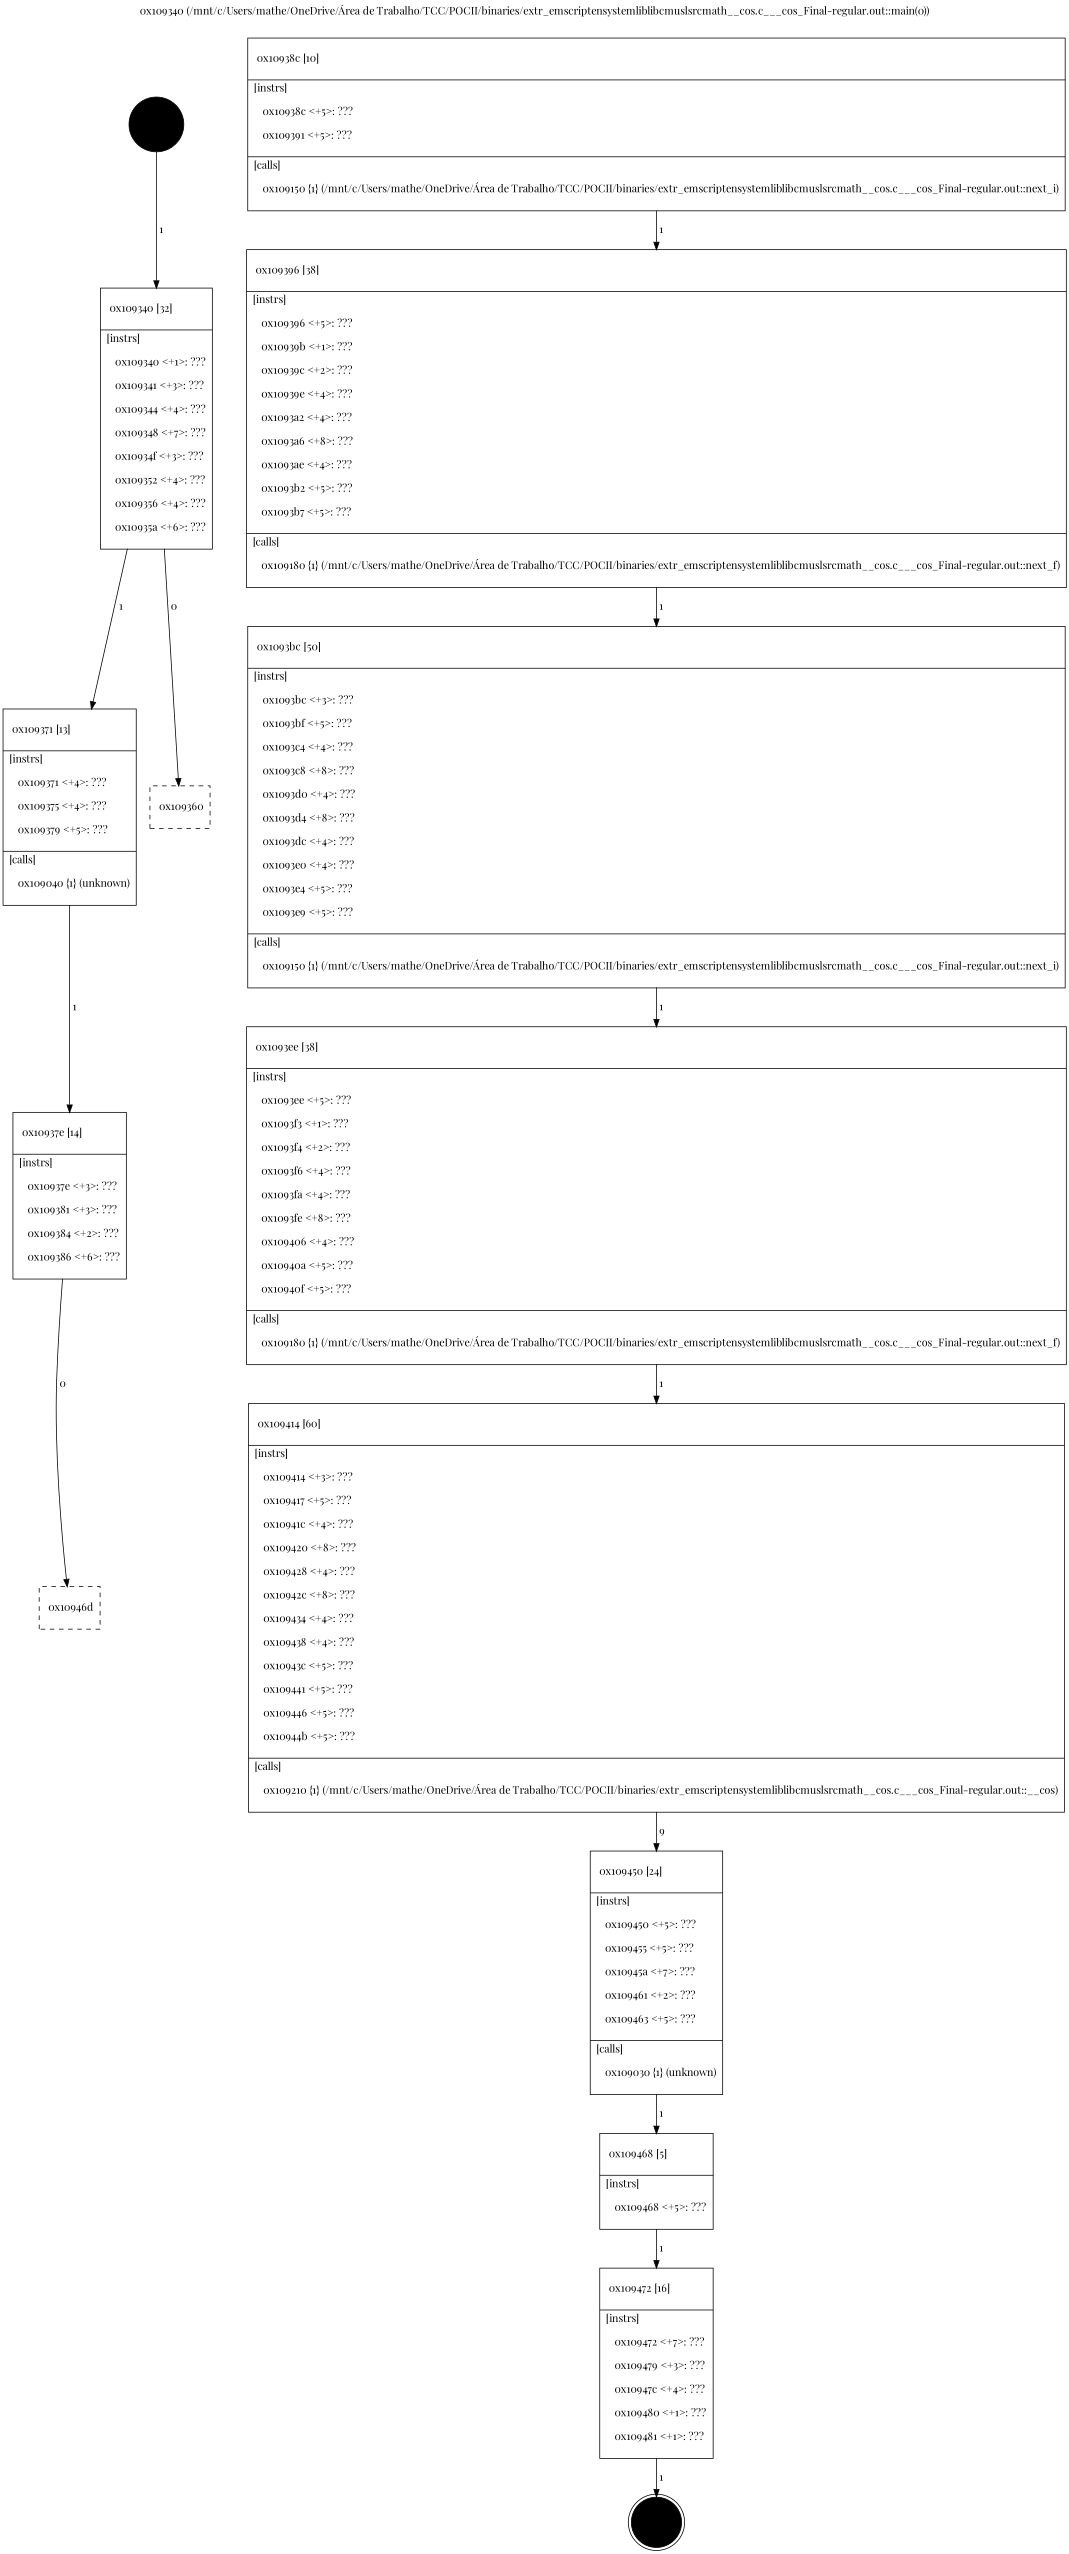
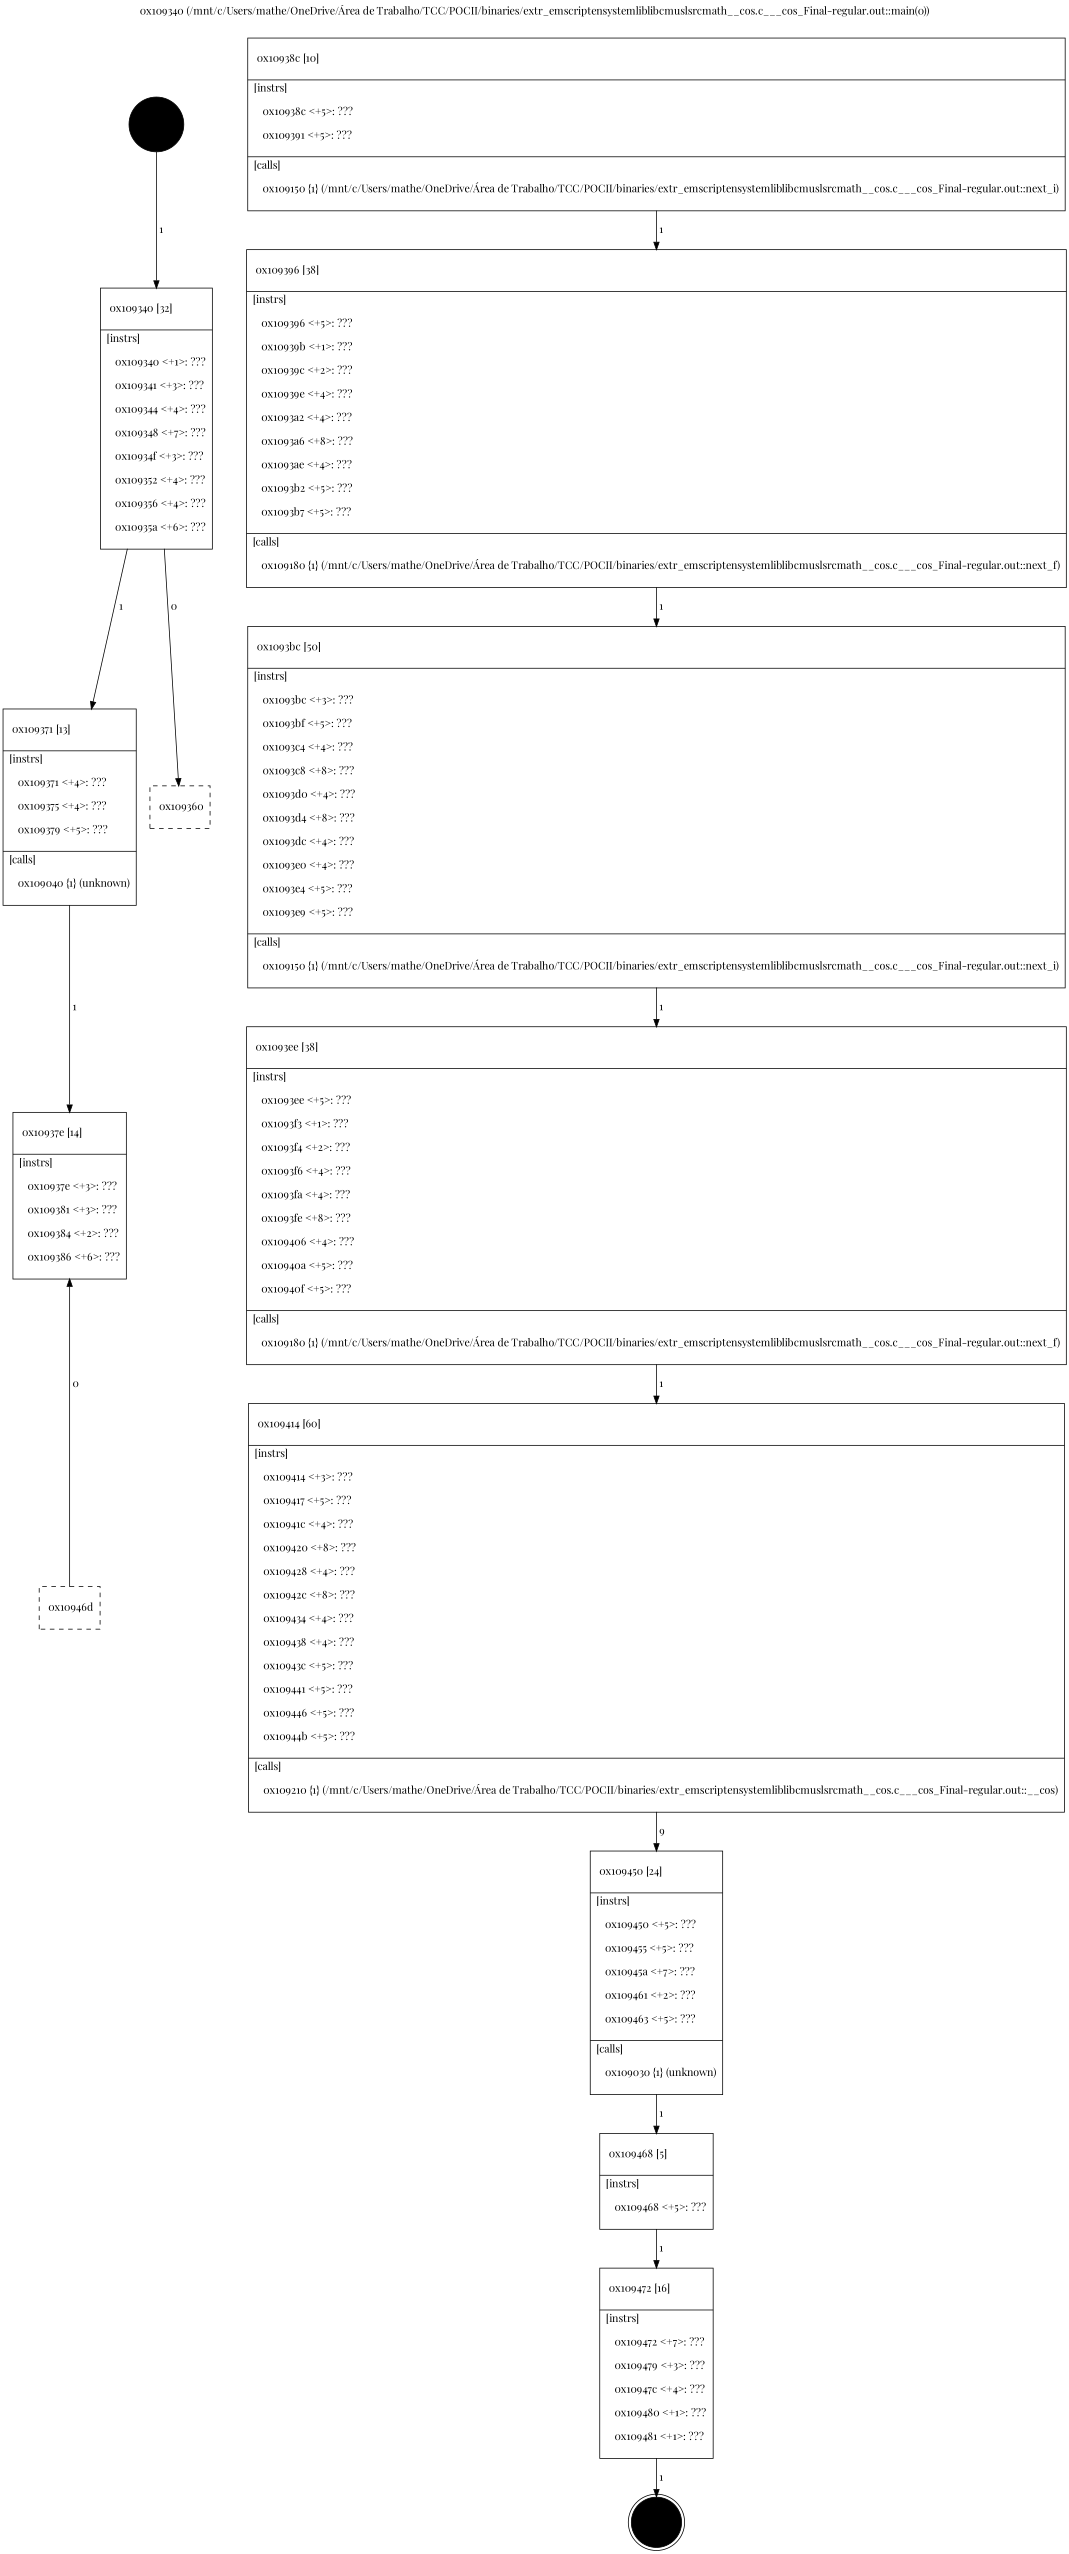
  digraph {
    fontname="Playfair Display"
    label="0x109340 (/mnt/c/Users/mathe/OneDrive/Área de Trabalho/TCC/POCII/binaries/extr_emscriptensystemliblibcmuslsrcmath__cos.c___cos_Final-regular.out::main(0))"
    labelloc=t
    node [fontname="Playfair Display" shape=record]
    edge [fontname="Playfair Display"]
    Entry [fillcolor=black height=0.3 shape=circle style=filled width=0.3]
    n2 [label="{\n     0x109340 [32]\l\n     | [instrs]\l\n     &nbsp;&nbsp;0x109340 \<+1\>: ???\l\n     &nbsp;&nbsp;0x109341 \<+3\>: ???\l\n     &nbsp;&nbsp;0x109344 \<+4\>: ???\l\n     &nbsp;&nbsp;0x109348 \<+7\>: ???\l\n     &nbsp;&nbsp;0x10934f \<+3\>: ???\l\n     &nbsp;&nbsp;0x109352 \<+4\>: ???\l\n     &nbsp;&nbsp;0x109356 \<+4\>: ???\l\n     &nbsp;&nbsp;0x10935a \<+6\>: ???\l\n  }"]
    n3 [label="{\n     0x109371 [13]\l\n     | [instrs]\l\n     &nbsp;&nbsp;0x109371 \<+4\>: ???\l\n     &nbsp;&nbsp;0x109375 \<+4\>: ???\l\n     &nbsp;&nbsp;0x109379 \<+5\>: ???\l\n     | [calls]\l\n     &nbsp;&nbsp;0x109040 \{1\} (unknown)\l\n  }"]
    n4 [label="{\n     0x109360\l\n  }" style=dashed]
    n5 [label="{\n     0x10937e [14]\l\n     | [instrs]\l\n     &nbsp;&nbsp;0x10937e \<+3\>: ???\l\n     &nbsp;&nbsp;0x109381 \<+3\>: ???\l\n     &nbsp;&nbsp;0x109384 \<+2\>: ???\l\n     &nbsp;&nbsp;0x109386 \<+6\>: ???\l\n  }"]
    n6 [label="{\n     0x10946d\l\n  }" style=dashed]
    n7 [label="{\n     0x10938c [10]\l\n     | [instrs]\l\n     &nbsp;&nbsp;0x10938c \<+5\>: ???\l\n     &nbsp;&nbsp;0x109391 \<+5\>: ???\l\n     | [calls]\l\n     &nbsp;&nbsp;0x109150 \{1\} (/mnt/c/Users/mathe/OneDrive/Área de Trabalho/TCC/POCII/binaries/extr_emscriptensystemliblibcmuslsrcmath__cos.c___cos_Final-regular.out::next_i)\l\n  }"]
    n8 [label="{\n     0x109396 [38]\l\n     | [instrs]\l\n     &nbsp;&nbsp;0x109396 \<+5\>: ???\l\n     &nbsp;&nbsp;0x10939b \<+1\>: ???\l\n     &nbsp;&nbsp;0x10939c \<+2\>: ???\l\n     &nbsp;&nbsp;0x10939e \<+4\>: ???\l\n     &nbsp;&nbsp;0x1093a2 \<+4\>: ???\l\n     &nbsp;&nbsp;0x1093a6 \<+8\>: ???\l\n     &nbsp;&nbsp;0x1093ae \<+4\>: ???\l\n     &nbsp;&nbsp;0x1093b2 \<+5\>: ???\l\n     &nbsp;&nbsp;0x1093b7 \<+5\>: ???\l\n     | [calls]\l\n     &nbsp;&nbsp;0x109180 \{1\} (/mnt/c/Users/mathe/OneDrive/Área de Trabalho/TCC/POCII/binaries/extr_emscriptensystemliblibcmuslsrcmath__cos.c___cos_Final-regular.out::next_f)\l\n  }"]
    n9 [label="{\n     0x1093bc [50]\l\n     | [instrs]\l\n     &nbsp;&nbsp;0x1093bc \<+3\>: ???\l\n     &nbsp;&nbsp;0x1093bf \<+5\>: ???\l\n     &nbsp;&nbsp;0x1093c4 \<+4\>: ???\l\n     &nbsp;&nbsp;0x1093c8 \<+8\>: ???\l\n     &nbsp;&nbsp;0x1093d0 \<+4\>: ???\l\n     &nbsp;&nbsp;0x1093d4 \<+8\>: ???\l\n     &nbsp;&nbsp;0x1093dc \<+4\>: ???\l\n     &nbsp;&nbsp;0x1093e0 \<+4\>: ???\l\n     &nbsp;&nbsp;0x1093e4 \<+5\>: ???\l\n     &nbsp;&nbsp;0x1093e9 \<+5\>: ???\l\n     | [calls]\l\n     &nbsp;&nbsp;0x109150 \{1\} (/mnt/c/Users/mathe/OneDrive/Área de Trabalho/TCC/POCII/binaries/extr_emscriptensystemliblibcmuslsrcmath__cos.c___cos_Final-regular.out::next_i)\l\n  }"]
    Exit [fillcolor=black height=0.3 peripheries=2 shape=circle style=filled width=0.3]
    n11 [label="{\n     0x1093ee [38]\l\n     | [instrs]\l\n     &nbsp;&nbsp;0x1093ee \<+5\>: ???\l\n     &nbsp;&nbsp;0x1093f3 \<+1\>: ???\l\n     &nbsp;&nbsp;0x1093f4 \<+2\>: ???\l\n     &nbsp;&nbsp;0x1093f6 \<+4\>: ???\l\n     &nbsp;&nbsp;0x1093fa \<+4\>: ???\l\n     &nbsp;&nbsp;0x1093fe \<+8\>: ???\l\n     &nbsp;&nbsp;0x109406 \<+4\>: ???\l\n     &nbsp;&nbsp;0x10940a \<+5\>: ???\l\n     &nbsp;&nbsp;0x10940f \<+5\>: ???\l\n     | [calls]\l\n     &nbsp;&nbsp;0x109180 \{1\} (/mnt/c/Users/mathe/OneDrive/Área de Trabalho/TCC/POCII/binaries/extr_emscriptensystemliblibcmuslsrcmath__cos.c___cos_Final-regular.out::next_f)\l\n  }"]
    n12 [label="{\n     0x109414 [60]\l\n     | [instrs]\l\n     &nbsp;&nbsp;0x109414 \<+3\>: ???\l\n     &nbsp;&nbsp;0x109417 \<+5\>: ???\l\n     &nbsp;&nbsp;0x10941c \<+4\>: ???\l\n     &nbsp;&nbsp;0x109420 \<+8\>: ???\l\n     &nbsp;&nbsp;0x109428 \<+4\>: ???\l\n     &nbsp;&nbsp;0x10942c \<+8\>: ???\l\n     &nbsp;&nbsp;0x109434 \<+4\>: ???\l\n     &nbsp;&nbsp;0x109438 \<+4\>: ???\l\n     &nbsp;&nbsp;0x10943c \<+5\>: ???\l\n     &nbsp;&nbsp;0x109441 \<+5\>: ???\l\n     &nbsp;&nbsp;0x109446 \<+5\>: ???\l\n     &nbsp;&nbsp;0x10944b \<+5\>: ???\l\n     | [calls]\l\n     &nbsp;&nbsp;0x109210 \{1\} (/mnt/c/Users/mathe/OneDrive/Área de Trabalho/TCC/POCII/binaries/extr_emscriptensystemliblibcmuslsrcmath__cos.c___cos_Final-regular.out::__cos)\l\n  }"]
    n13 [label="{\n     0x109450 [24]\l\n     | [instrs]\l\n     &nbsp;&nbsp;0x109450 \<+5\>: ???\l\n     &nbsp;&nbsp;0x109455 \<+5\>: ???\l\n     &nbsp;&nbsp;0x10945a \<+7\>: ???\l\n     &nbsp;&nbsp;0x109461 \<+2\>: ???\l\n     &nbsp;&nbsp;0x109463 \<+5\>: ???\l\n     | [calls]\l\n     &nbsp;&nbsp;0x109030 \{1\} (unknown)\l\n  }"]
    n14 [label="{\n     0x109468 [5]\l\n     | [instrs]\l\n     &nbsp;&nbsp;0x109468 \<+5\>: ???\l\n  }"]
    n15 [label="{\n     0x109472 [16]\l\n     | [instrs]\l\n     &nbsp;&nbsp;0x109472 \<+7\>: ???\l\n     &nbsp;&nbsp;0x109479 \<+3\>: ???\l\n     &nbsp;&nbsp;0x10947c \<+4\>: ???\l\n     &nbsp;&nbsp;0x109480 \<+1\>: ???\l\n     &nbsp;&nbsp;0x109481 \<+1\>: ???\l\n  }"]
    Entry -> n2 [label=" 1"]
    n2 -> n3 [label=" 1"]
    n2 -> n4 [label=" 0"]
    n3 -> n5 [label=" 1"]
-   n5 -> n6 [label=" 0"]
+   n6 -> n5 [label=" 0"]
    n7 -> n8 [label=" 1"]
    n8 -> n9 [label=" 1"]
    n9 -> n11 [label=" 1"]
    n11 -> n12 [label=" 1"]
    n12 -> n13 [label=" 9"]
    n13 -> n14 [label=" 1"]
    n14 -> n15 [label=" 1"]
    n15 -> Exit [label=" 1"]
  }
